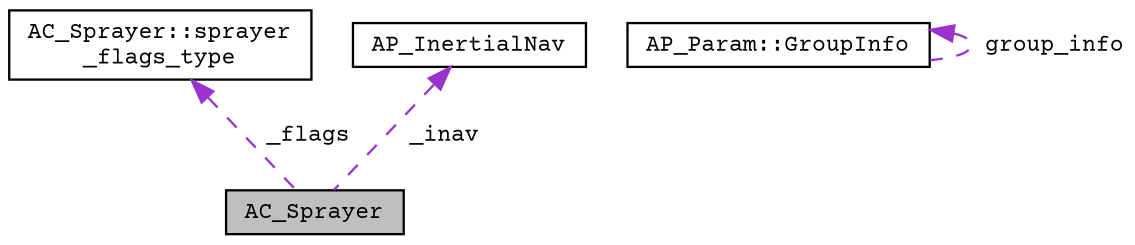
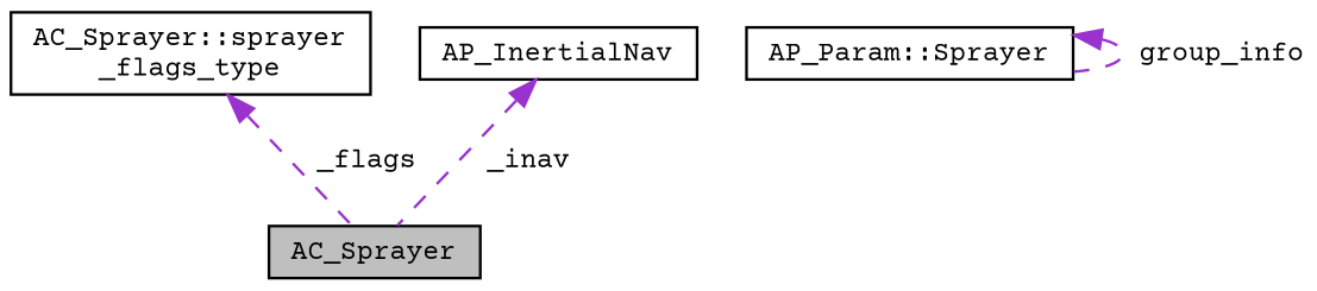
  digraph {
    fontname="Courier Prime"
    node [color=black fillcolor=white fontname="Courier Prime" fontsize=10 shape=record style=filled]
    edge [color=darkorchid3 dir=back fontname="Courier Prime" fontsize=10 labelfontname=Helvetica labelfontsize=10 style=dashed]
    n1 [fillcolor=grey75 fontcolor=black height=0.2 label=AC_Sprayer width=0.4]
    n2 [height=0.2 label="AC_Sprayer::sprayer\l_flags_type" width=0.4]
-   n3 [height=0.2 label="AP_Param::GroupInfo" width=0.4]
+   n3 [height=0.2 label="AP_Param::Sprayer" width=0.4]
    n4 [height=0.2 label=AP_InertialNav width=0.4]
    n2 -> n1 [label=" _flags"]
    n3 -> n3 [label=" group_info"]
    n4 -> n1 [label=" _inav"]
  }
